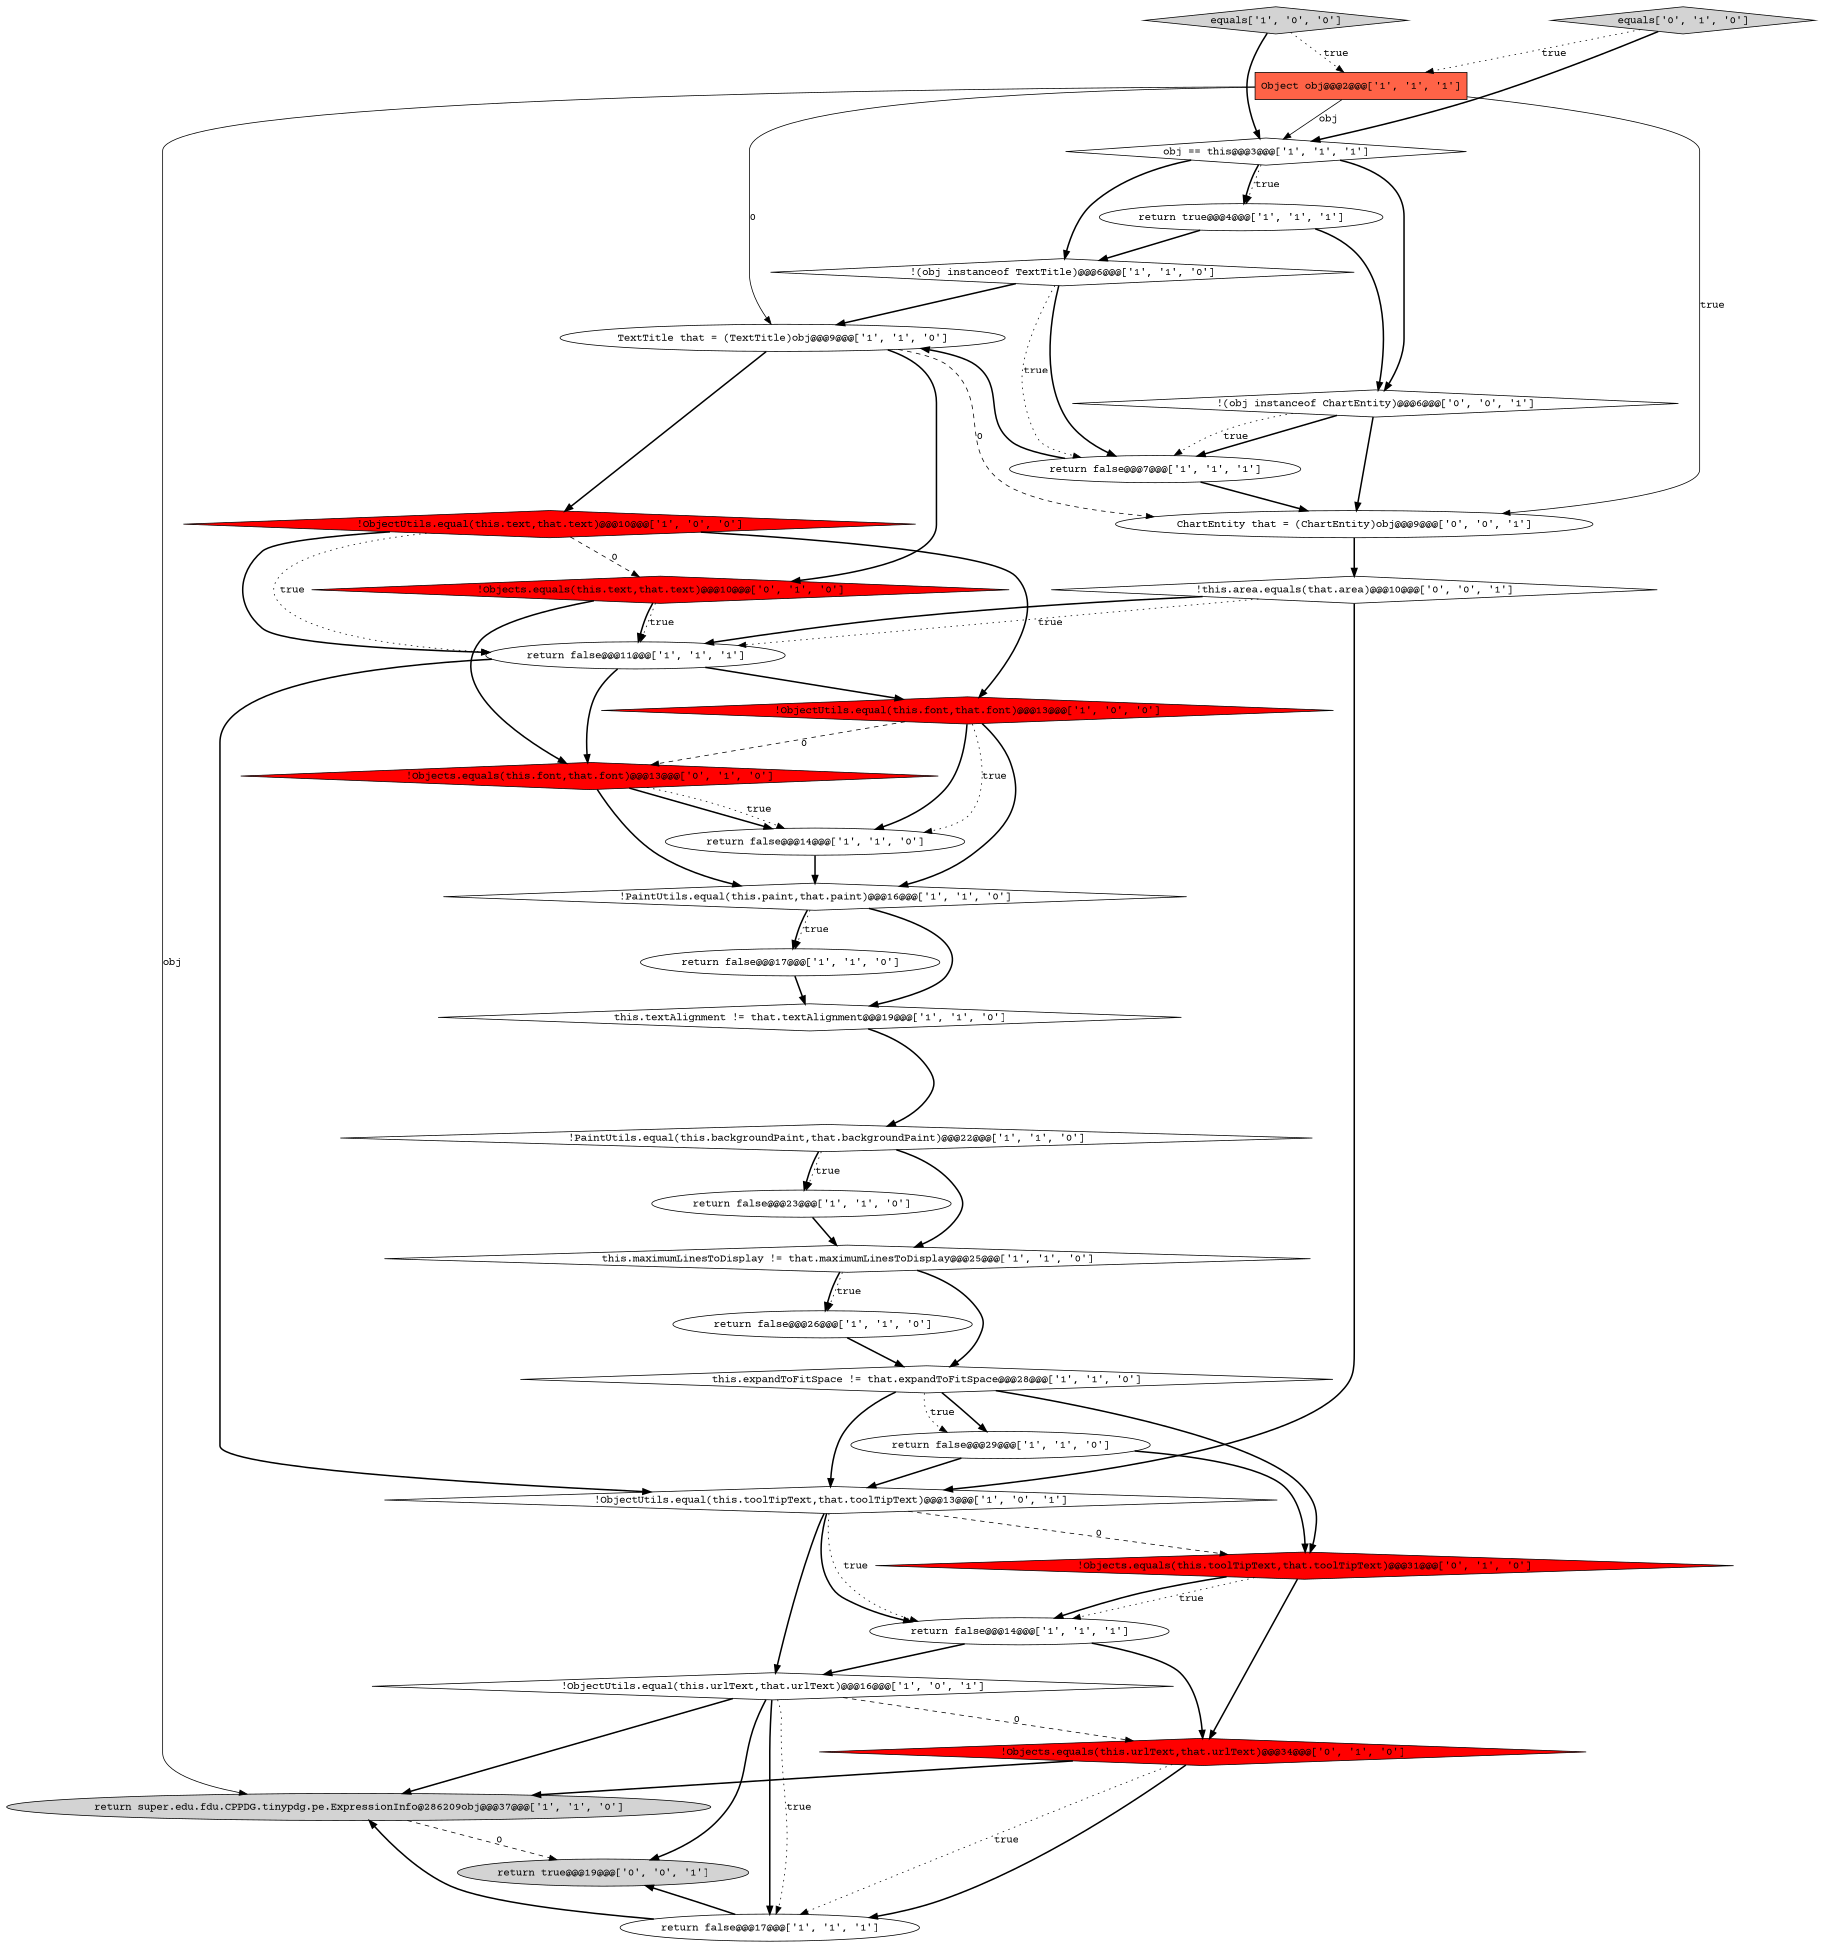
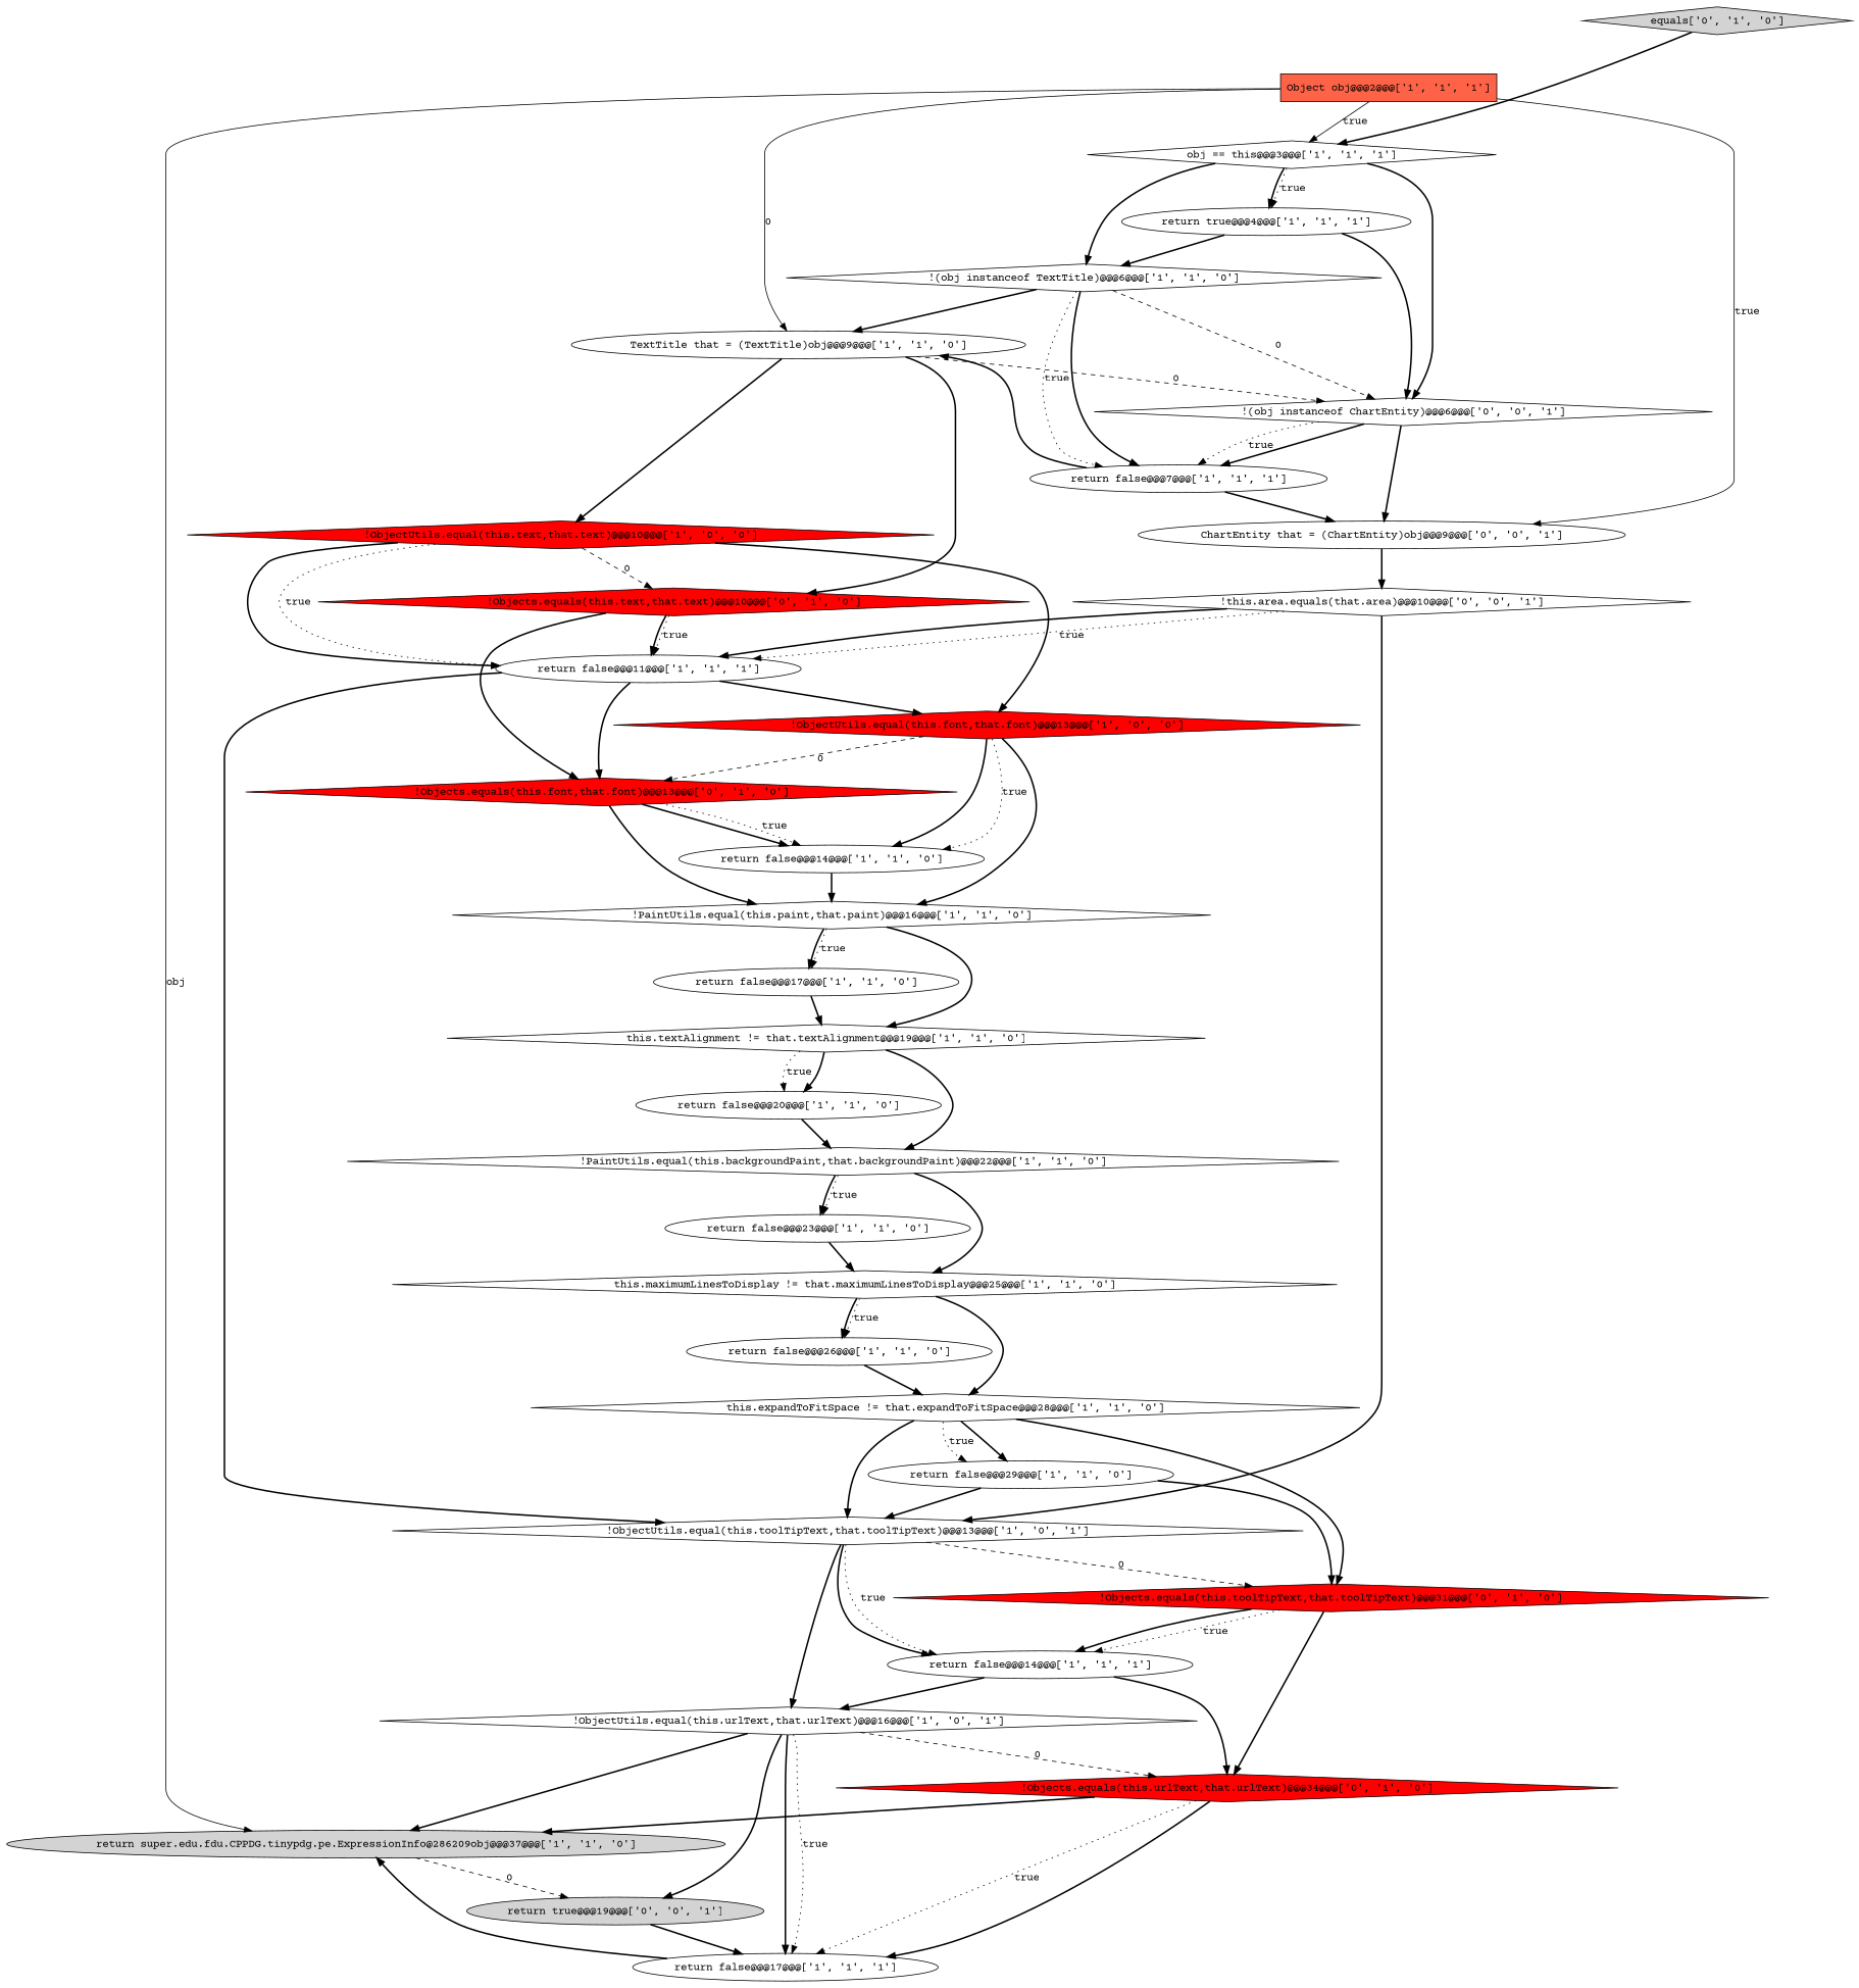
  digraph {
    fontname="Courier Prime"
    node [fillcolor=white fontname="Courier Prime" shape=diamond style=filled]
    edge [fontname="Courier Prime" style=bold]
    n1 [fillcolor=red label="!Objects.equals(this.urlText,that.urlText)@@@34@@@['0', '1', '0']"]
    n2 [fillcolor=lightgray label="return super.edu.fdu.CPPDG.tinypdg.pe.ExpressionInfo@286209obj@@@37@@@['1', '1', '0']" shape=ellipse]
    n3 [label="return false@@@17@@@['1', '1', '1']" shape=ellipse]
    n4 [fillcolor=lightgray label="return true@@@19@@@['0', '0', '1']" shape=ellipse]
    n5 [label="return false@@@14@@@['1', '1', '0']" shape=ellipse]
    n6 [label="!PaintUtils.equal(this.paint,that.paint)@@@16@@@['1', '1', '0']"]
    n7 [label="this.textAlignment != that.textAlignment@@@19@@@['1', '1', '0']"]
    n8 [label="return false@@@17@@@['1', '1', '0']" shape=ellipse]
    n9 [fillcolor=red label="!Objects.equals(this.toolTipText,that.toolTipText)@@@31@@@['0', '1', '0']"]
    n10 [label="return false@@@14@@@['1', '1', '1']" shape=ellipse]
    n11 [label="!ObjectUtils.equal(this.urlText,that.urlText)@@@16@@@['1', '0', '1']"]
    n12 [label="this.expandToFitSpace != that.expandToFitSpace@@@28@@@['1', '1', '0']"]
    n13 [label="!ObjectUtils.equal(this.toolTipText,that.toolTipText)@@@13@@@['1', '0', '1']"]
    n14 [label="return false@@@29@@@['1', '1', '0']" shape=ellipse]
    n15 [label="!PaintUtils.equal(this.backgroundPaint,that.backgroundPaint)@@@22@@@['1', '1', '0']"]
+   n16 [label="return false@@@20@@@['1', '1', '0']" shape=ellipse]
    n17 [label="return false@@@7@@@['1', '1', '1']" shape=ellipse]
    n18 [label="ChartEntity that = (ChartEntity)obj@@@9@@@['0', '0', '1']" shape=ellipse]
    n19 [label="TextTitle that = (TextTitle)obj@@@9@@@['1', '1', '0']" shape=ellipse]
    n20 [label="!this.area.equals(that.area)@@@10@@@['0', '0', '1']"]
    n21 [fillcolor=red label="!Objects.equals(this.text,that.text)@@@10@@@['0', '1', '0']"]
    n22 [fillcolor=red label="!ObjectUtils.equal(this.text,that.text)@@@10@@@['1', '0', '0']"]
    n23 [label="return false@@@11@@@['1', '1', '1']" shape=ellipse]
    n24 [fillcolor=red label="!Objects.equals(this.font,that.font)@@@13@@@['0', '1', '0']"]
    n25 [fillcolor=red label="!ObjectUtils.equal(this.font,that.font)@@@13@@@['1', '0', '0']"]
    n26 [label="!(obj instanceof TextTitle)@@@6@@@['1', '1', '0']"]
    n27 [label="!(obj instanceof ChartEntity)@@@6@@@['0', '0', '1']"]
    n28 [label="return true@@@4@@@['1', '1', '1']" shape=ellipse]
    n29 [label="this.maximumLinesToDisplay != that.maximumLinesToDisplay@@@25@@@['1', '1', '0']"]
    n30 [label="return false@@@26@@@['1', '1', '0']" shape=ellipse]
    n31 [label="obj == this@@@3@@@['1', '1', '1']"]
    n32 [label="return false@@@23@@@['1', '1', '0']" shape=ellipse]
    n33 [fillcolor=tomato label="Object obj@@@2@@@['1', '1', '1']" shape=box]
    n34 [fillcolor=lightgray label="equals['0', '1', '0']"]
-   n35 [fillcolor=lightgray label="equals['1', '0', '0']"]
    n1 -> n2
    n1 -> n3
    n1 -> n3 [label=true style=dotted]
    n2 -> n4 [label=0 style=dashed]
    n3 -> n2
-   n3 -> n4
+   n4 -> n3
    n5 -> n6
    n6 -> n7
    n6 -> n8 [label=true style=dotted]
    n6 -> n8
    n7 -> n15
+   n7 -> n16
+   n7 -> n16 [label=true style=dotted]
    n8 -> n7
    n9 -> n1
    n9 -> n10 [label=true style=dotted]
    n9 -> n10
    n10 -> n1
    n10 -> n11
    n11 -> n1 [label=0 style=dashed]
    n11 -> n2
    n11 -> n3
    n11 -> n3 [label=true style=dotted]
    n11 -> n4
    n12 -> n9
    n12 -> n13
    n12 -> n14
    n12 -> n14 [label=true style=dotted]
    n13 -> n9 [label=0 style=dashed]
    n13 -> n10 [label=true style=dotted]
    n13 -> n10
    n13 -> n11
    n14 -> n9
    n14 -> n13
    n15 -> n29
    n15 -> n32 [label=true style=dotted]
    n15 -> n32
+   n16 -> n15
    n17 -> n18
    n17 -> n19
    n18 -> n20
-   n19 -> n18 [label=0 style=dashed]
+   n19 -> n27 [label=0 style=dashed]
    n19 -> n21
    n19 -> n22
    n20 -> n13
    n20 -> n23
    n20 -> n23 [label=true style=dotted]
    n21 -> n23
    n21 -> n23 [label=true style=dotted]
    n21 -> n24
    n22 -> n21 [label=0 style=dashed]
    n22 -> n23
    n22 -> n23 [label=true style=dotted]
    n22 -> n25
    n23 -> n13
    n23 -> n24
    n23 -> n25
    n24 -> n5
    n24 -> n5 [label=true style=dotted]
    n24 -> n6
    n25 -> n5 [label=true style=dotted]
    n25 -> n5
    n25 -> n6
    n25 -> n24 [label=0 style=dashed]
    n26 -> n17 [label=true style=dotted]
    n26 -> n17
    n26 -> n19
+   n26 -> n27 [label=0 style=dashed]
    n27 -> n17
    n27 -> n17 [label=true style=dotted]
    n27 -> n18
    n28 -> n26
    n28 -> n27
    n29 -> n12
    n29 -> n30 [label=true style=dotted]
    n29 -> n30
    n30 -> n12
    n31 -> n26
    n31 -> n27
    n31 -> n28 [label=true style=dotted]
    n31 -> n28
    n32 -> n29
    n33 -> n2 [label=obj style=solid]
    n33 -> n18 [label=true style=solid]
    n33 -> n19 [label=0 style=solid]
-   n33 -> n31 [label=obj style=solid]
+   n33 -> n31 [label=true style=solid]
    n34 -> n31
-   n34 -> n33 [label=true style=dotted]
-   n35 -> n31
-   n35 -> n33 [label=true style=dotted]
  }
